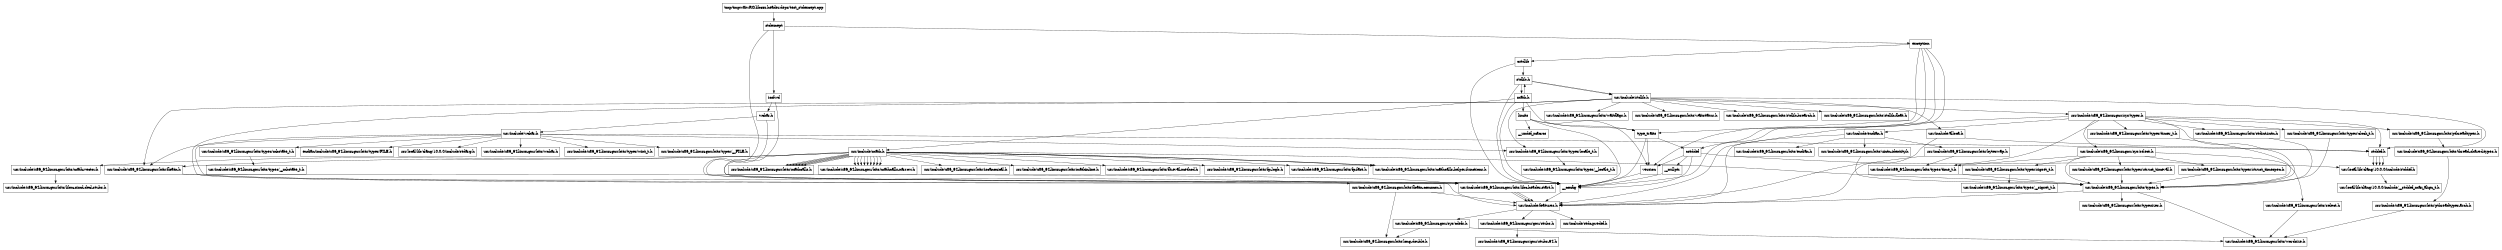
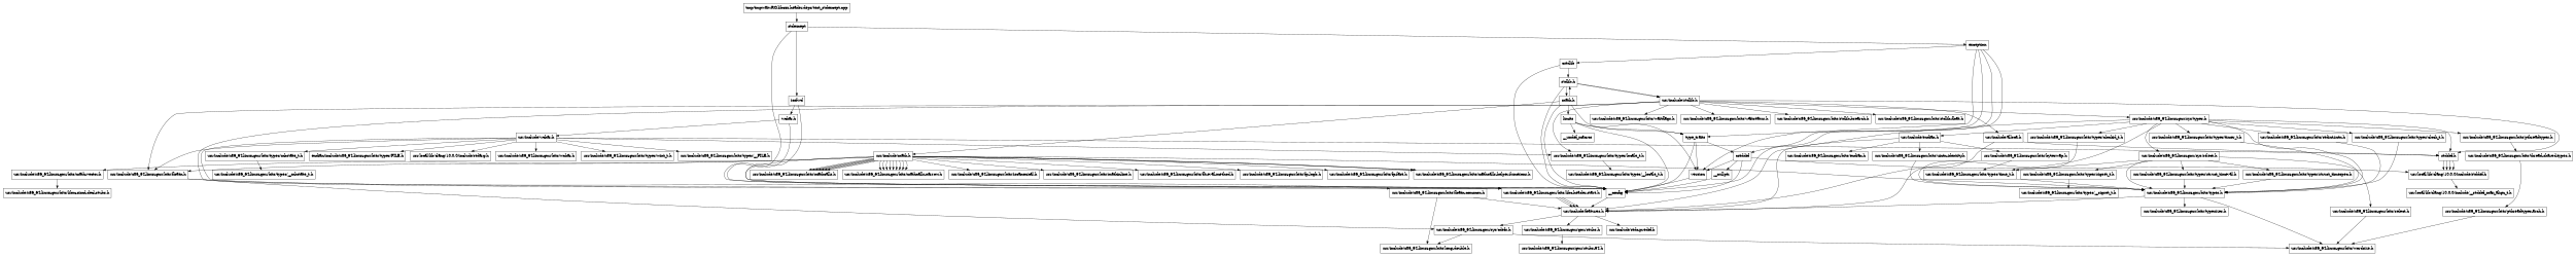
  digraph {
    node [shape=box]
    n1 [label=stdexcept]
    n2 [label=__config]
    n3 [label=exception]
    n4 [label=iosfwd]
    n5 [label="usr/include/features.h"]
    n6 [label=cstddef]
    n7 [label=version]
    n8 [label=cstdlib]
    n9 [label=type_traits]
    n10 [label="wchar.h"]
    n11 [label="tmp/tmpw8iwRO.libcxx.header.deps/test_stdexcept.cpp"]
    n12 [label="usr/include/stdc-predef.h"]
    n13 [label="usr/include/x86_64-linux-gnu/sys/cdefs.h"]
    n14 [label="usr/include/x86_64-linux-gnu/gnu/stubs.h"]
    n15 [label="usr/include/x86_64-linux-gnu/bits/wordsize.h"]
    n16 [label="usr/include/x86_64-linux-gnu/bits/long-double.h"]
    n17 [label="usr/include/x86_64-linux-gnu/gnu/stubs-64.h"]
    n18 [label="usr/local/lib/clang/10.0.0/include/stddef.h"]
    n19 [label=__nullptr]
    n20 [label="stdlib.h"]
    n21 [label="usr/local/lib/clang/10.0.0/include/__stddef_max_align_t.h"]
    n22 [label="usr/include/stdlib.h"]
    n23 [label="math.h"]
    n24 [label="usr/include/x86_64-linux-gnu/bits/libc-header-start.h"]
    n25 [label="stddef.h"]
    n26 [label="usr/include/x86_64-linux-gnu/bits/waitflags.h"]
    n27 [label="usr/include/x86_64-linux-gnu/bits/waitstatus.h"]
    n28 [label="usr/include/x86_64-linux-gnu/bits/floatn.h"]
    n29 [label="usr/include/x86_64-linux-gnu/bits/types/locale_t.h"]
    n30 [label="usr/include/x86_64-linux-gnu/sys/types.h"]
    n31 [label="usr/include/alloca.h"]
    n32 [label="usr/include/x86_64-linux-gnu/bits/stdlib-bsearch.h"]
    n33 [label="usr/include/x86_64-linux-gnu/bits/stdlib-float.h"]
    n34 [label="usr/include/math.h"]
    n35 [label=limits]
    n36 [label="usr/include/x86_64-linux-gnu/bits/floatn-common.h"]
    n37 [label="usr/include/x86_64-linux-gnu/bits/types/__locale_t.h"]
    n38 [label="usr/include/x86_64-linux-gnu/bits/types.h"]
    n39 [label="usr/include/x86_64-linux-gnu/bits/types/clock_t.h"]
+   n40 [label="usr/include/x86_64-linux-gnu/bits/types/clockid_t.h"]
    n41 [label="usr/include/x86_64-linux-gnu/bits/types/time_t.h"]
    n42 [label="usr/include/x86_64-linux-gnu/bits/types/timer_t.h"]
    n43 [label="usr/include/x86_64-linux-gnu/bits/stdint-intn.h"]
    n44 [label="usr/include/endian.h"]
    n45 [label="usr/include/x86_64-linux-gnu/sys/select.h"]
    n46 [label="usr/include/x86_64-linux-gnu/bits/pthreadtypes.h"]
    n47 [label="usr/include/x86_64-linux-gnu/bits/typesizes.h"]
    n48 [label="usr/include/x86_64-linux-gnu/bits/endian.h"]
    n49 [label="usr/include/x86_64-linux-gnu/bits/byteswap.h"]
    n50 [label="usr/include/x86_64-linux-gnu/bits/uintn-identity.h"]
    n51 [label="usr/include/x86_64-linux-gnu/bits/select.h"]
    n52 [label="usr/include/x86_64-linux-gnu/bits/types/sigset_t.h"]
    n53 [label="usr/include/x86_64-linux-gnu/bits/types/struct_timeval.h"]
    n54 [label="usr/include/x86_64-linux-gnu/bits/types/struct_timespec.h"]
    n55 [label="usr/include/x86_64-linux-gnu/bits/thread-shared-types.h"]
    n56 [label="usr/include/x86_64-linux-gnu/bits/types/__sigset_t.h"]
    n57 [label="usr/include/x86_64-linux-gnu/bits/pthreadtypes-arch.h"]
    n58 [label="usr/include/x86_64-linux-gnu/bits/math-vector.h"]
    n59 [label="usr/include/x86_64-linux-gnu/bits/flt-eval-method.h"]
    n60 [label="usr/include/x86_64-linux-gnu/bits/fp-logb.h"]
    n61 [label="usr/include/x86_64-linux-gnu/bits/fp-fast.h"]
    n62 [label="usr/include/x86_64-linux-gnu/bits/mathcalls-helper-functions.h"]
    n63 [label="usr/include/x86_64-linux-gnu/bits/mathcalls.h"]
    n64 [label="usr/include/x86_64-linux-gnu/bits/mathcalls-narrow.h"]
    n65 [label="usr/include/x86_64-linux-gnu/bits/iscanonical.h"]
    n66 [label="usr/include/x86_64-linux-gnu/bits/mathinline.h"]
    n67 [label=__undef_macros]
    n68 [label="usr/include/x86_64-linux-gnu/bits/libm-simd-decl-stubs.h"]
    n69 [label="usr/include/wchar.h"]
    n70 [label="usr/local/lib/clang/10.0.0/include/stdarg.h"]
    n71 [label="usr/include/x86_64-linux-gnu/bits/wchar.h"]
    n72 [label="usr/include/x86_64-linux-gnu/bits/types/wint_t.h"]
    n73 [label="usr/include/x86_64-linux-gnu/bits/types/mbstate_t.h"]
    n74 [label="usr/include/x86_64-linux-gnu/bits/types/__FILE.h"]
    n75 [label="endian/include/x86_64-linux-gnu/bits/types/FILE.h"]
    n76 [label="usr/include/x86_64-linux-gnu/bits/types/__mbstate_t.h"]
    n1 -> n2
    n1 -> n3
    n1 -> n4
    n2 -> n5
    n3 -> n2
    n3 -> n6
    n3 -> n7
    n3 -> n8
    n3 -> n9
    n4 -> n2
    n4 -> n10
    n5 -> n12
    n5 -> n13
    n5 -> n14
    n6 -> n2
    n6 -> n7
    n6 -> n18
    n6 -> n19
    n7 -> n2
    n8 -> n2
    n8 -> n20
    n9 -> n2
    n9 -> n6
    n9 -> n7
    n10 -> n2
    n10 -> n69
    n11 -> n1
    n13 -> n15
    n13 -> n16
    n14 -> n17
    n18 -> n21
    n19 -> n2
    n20 -> n2
    n20 -> n22
    n20 -> n22
    n20 -> n23
    n22 -> n24
    n22 -> n25
    n22 -> n26
    n22 -> n27
    n22 -> n28
    n22 -> n29
    n22 -> n30
    n22 -> n31
    n22 -> n32
    n22 -> n33
    n23 -> n2
    n23 -> n9
    n23 -> n20
    n23 -> n34
    n23 -> n35
    n24 -> n5
    n24 -> n5
    n24 -> n5
    n25 -> n18
    n25 -> n18
    n25 -> n18
    n25 -> n18
-   n28 -> n5
+   n28 -> n13
    n28 -> n36
    n29 -> n37
    n30 -> n5
    n30 -> n25
    n30 -> n38
    n30 -> n39
+   n30 -> n40
    n30 -> n41
    n30 -> n42
    n30 -> n43
    n30 -> n44
    n30 -> n45
    n30 -> n46
    n31 -> n5
    n31 -> n25
    n34 -> n24
    n34 -> n28
    n34 -> n38
    n34 -> n58
    n34 -> n59
    n34 -> n60
    n34 -> n61
    n34 -> n62
    n34 -> n62
    n34 -> n62
    n34 -> n63
    n34 -> n63
    n34 -> n63
    n34 -> n63
    n34 -> n63
    n34 -> n63
    n34 -> n63
    n34 -> n64
    n34 -> n64
    n34 -> n64
    n34 -> n64
    n34 -> n64
    n34 -> n64
    n34 -> n64
    n34 -> n64
    n34 -> n64
    n34 -> n65
    n34 -> n66
    n35 -> n2
    n35 -> n7
    n35 -> n9
    n35 -> n67
    n36 -> n5
    n36 -> n16
    n38 -> n5
    n38 -> n15
    n38 -> n47
    n39 -> n38
+   n40 -> n38
    n41 -> n38
    n42 -> n38
    n43 -> n38
    n44 -> n5
    n44 -> n48
    n44 -> n49
    n44 -> n50
    n45 -> n38
    n45 -> n41
    n45 -> n51
    n45 -> n52
    n45 -> n53
    n45 -> n54
    n46 -> n55
    n49 -> n5
    n49 -> n41
    n50 -> n38
    n51 -> n15
    n52 -> n56
    n53 -> n38
    n54 -> n38
    n55 -> n57
    n57 -> n15
    n58 -> n68
    n69 -> n24
    n69 -> n25
    n69 -> n28
    n69 -> n29
    n69 -> n70
    n69 -> n71
    n69 -> n72
    n69 -> n73
    n69 -> n74
    n69 -> n75
    n73 -> n76
  }
